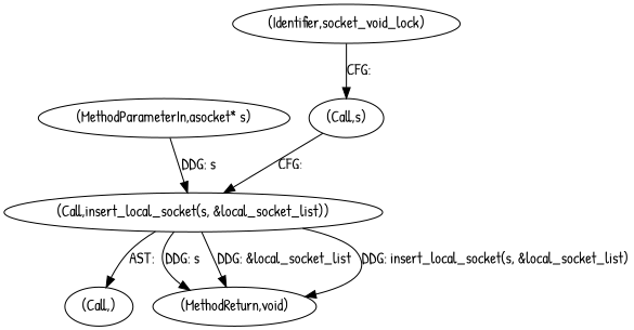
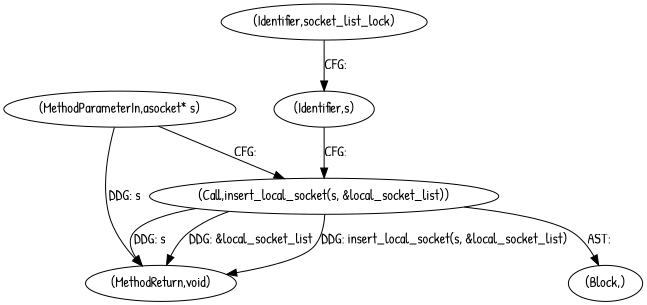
  digraph {
    fontname="Patrick Hand"
    node [fontname="Patrick Hand"]
    edge [fontname="Patrick Hand"]
    n1 [label="(Call,insert_local_socket(s, &local_socket_list))"]
-   n2 [label="(Call,)"]
+   n2 [label="(Block,)"]
    n3 [label="(MethodReturn,void)"]
    n4 [label="(MethodParameterIn,asocket* s)"]
-   n5 [label="(Identifier,socket_void_lock)"]
-   n6 [label="(Call,s)"]
+   n5 [label="(Identifier,socket_list_lock)"]
+   n6 [label="(Identifier,s)"]
    n1 -> n2 [label="AST: "]
    n1 -> n3 [label="DDG: s"]
    n1 -> n3 [label="DDG: &local_socket_list"]
    n1 -> n3 [label="DDG: insert_local_socket(s, &local_socket_list)"]
-   n4 -> n1 [label="DDG: s"]
+   n4 -> n1 [label="CFG: "]
+   n4 -> n3 [label="DDG: s"]
    n5 -> n6 [label="CFG: "]
    n6 -> n1 [label="CFG: "]
  }
